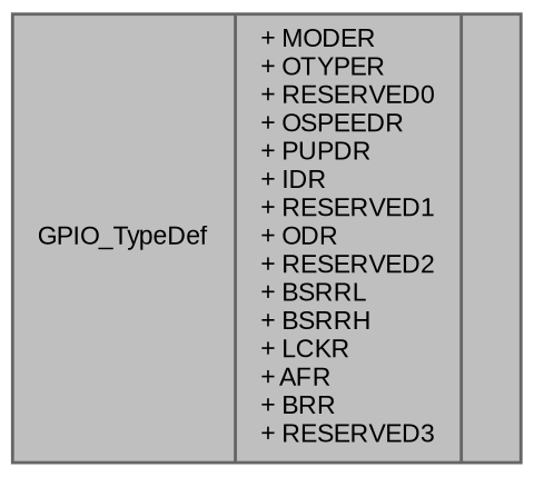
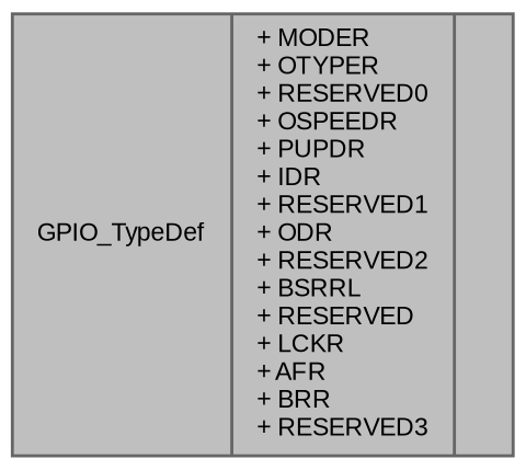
  digraph {
    rankdir=LR
    fontname="Liberation Sans"
-   n1 [color=gray40 fillcolor=grey75 fontcolor=black fontname="Liberation Sans" fontsize=8 height=0.2 label="{GPIO_TypeDef\n|+ MODER\l+ OTYPER\l+ RESERVED0\l+ OSPEEDR\l+ PUPDR\l+ IDR\l+ RESERVED1\l+ ODR\l+ RESERVED2\l+ BSRRL\l+ BSRRH\l+ LCKR\l+ AFR\l+ BRR\l+ RESERVED3\l|}" shape=record style=filled width=0.4]
+   n1 [color=gray40 fillcolor=grey75 fontcolor=black fontname="Liberation Sans" fontsize=8 height=0.2 label="{GPIO_TypeDef\n|+ MODER\l+ OTYPER\l+ RESERVED0\l+ OSPEEDR\l+ PUPDR\l+ IDR\l+ RESERVED1\l+ ODR\l+ RESERVED2\l+ BSRRL\l+ RESERVED\l+ LCKR\l+ AFR\l+ BRR\l+ RESERVED3\l|}" shape=record style=filled width=0.4]
  }
